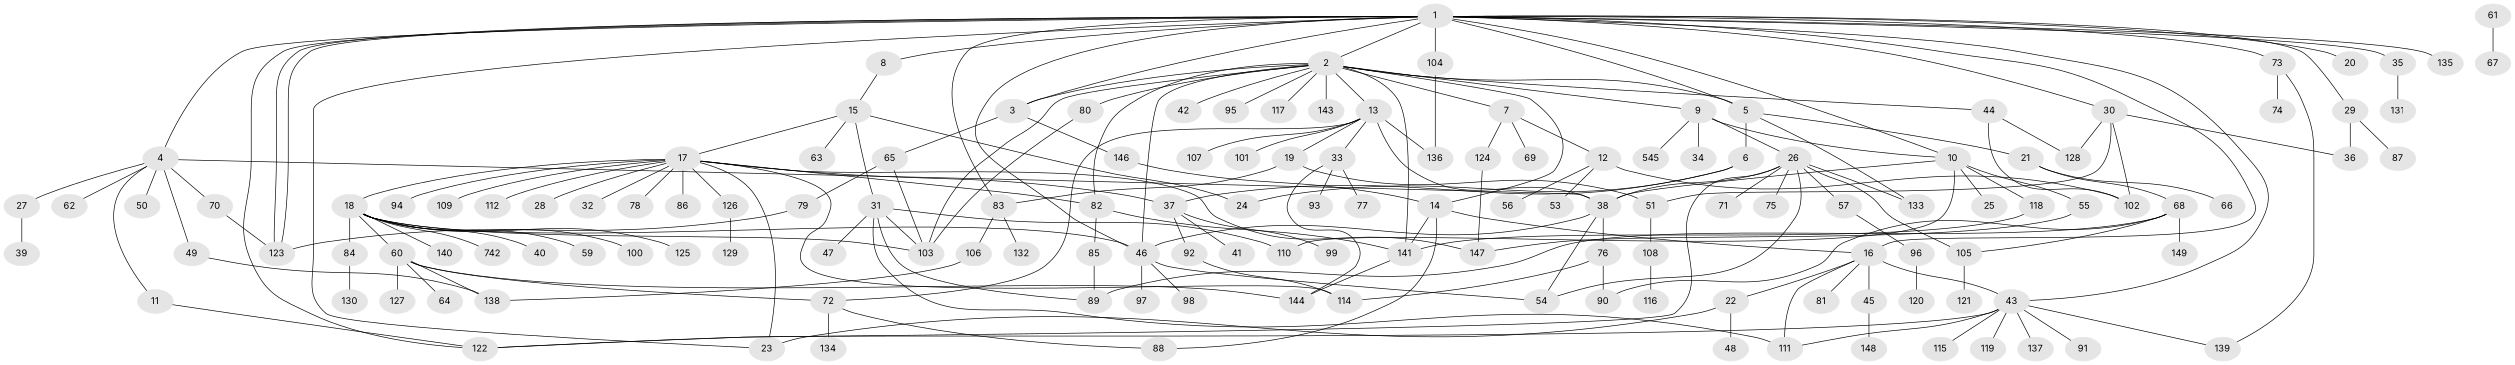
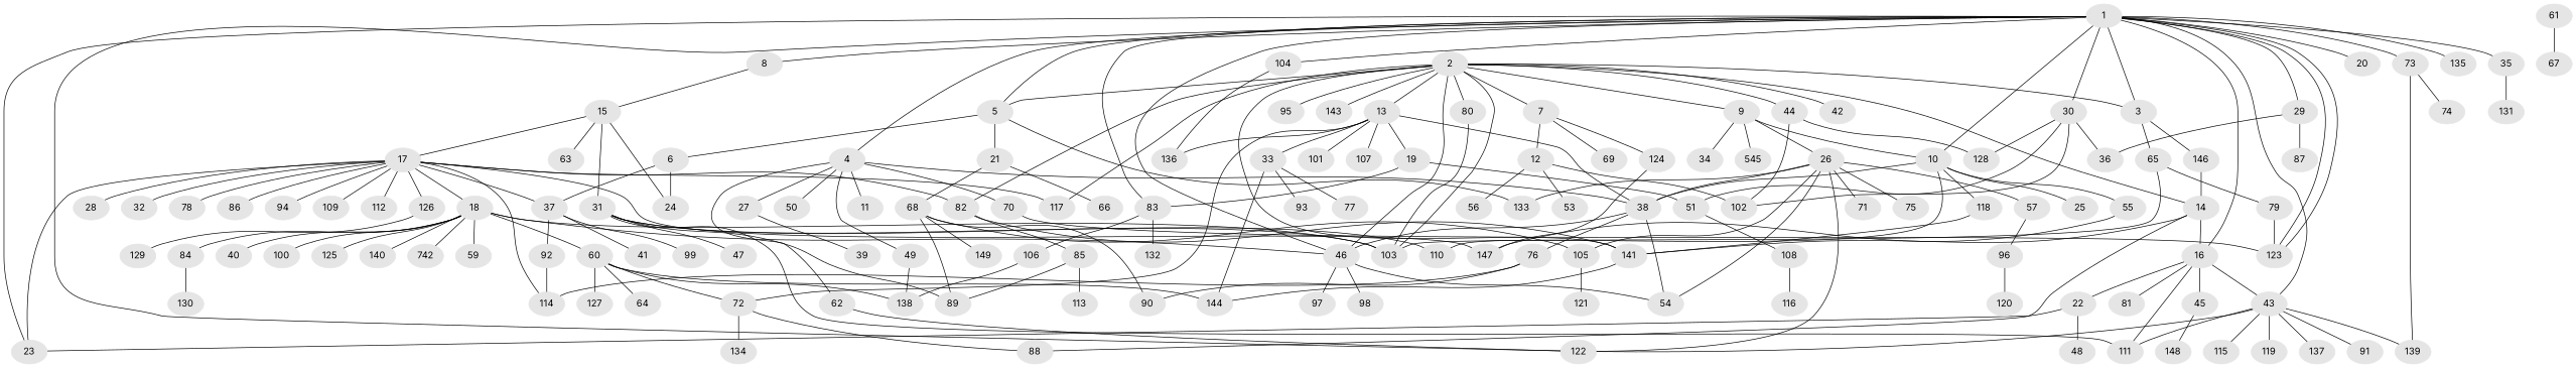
  graph {
    fontname=Inter
    node [color=gray90 fontname=Inter style=filled]
    edge [fontname=Inter]
    1
    2
    3
    4
    5
    8
    10
    16
    20
    23
    29
    30
    35
    43
    46
    73
    83
    104
    122
    123
    135
    14
    7
    9
    13
    42
    44
    80
    82
    95
    103
    117
    141
    143
    65
    146
    11
    27
    38
    49
    50
    62
    70
    6
    21
    133
    15
    25
    55
    110
    118
    88
    22
    45
    81
    111
    36
    87
    102
    51
    128
    131
    91
    115
    119
    137
    139
    54
    97
    98
    74
    106
    132
    136
    12
    69
    124
    26
    34
    n80 [label=545]
    19
    33
    72
    101
    107
    85
    144
    79
    39
    76
    138
    24
    37
    66
    68
    41
    92
    99
    53
    56
    147
    17
    31
    63
    61
    67
    57
    71
    75
    105
    77
    93
    134
    18
    28
    32
    78
    86
    94
    109
    112
    114
    126
    47
    89
    48
    148
    40
    59
    60
    84
    100
    125
    140
    n135 [label=742]
    90
    129
    64
    127
    130
    108
    149
    96
    121
    116
    120
-   1 -- 2
+   113
    1 -- 3
    1 -- 4
    1 -- 5
    1 -- 8
    1 -- 10
    1 -- 16
    1 -- 20
    1 -- 23
    1 -- 29
    1 -- 30
    1 -- 35
    1 -- 43
    1 -- 46
    1 -- 73
    1 -- 83
    1 -- 104
    1 -- 122
    1 -- 123
    1 -- 123
    1 -- 135
    2 -- 3
    2 -- 5
    2 -- 46
    2 -- 14
    2 -- 7
    2 -- 9
    2 -- 13
    2 -- 42
    2 -- 44
    2 -- 80
    2 -- 82
    2 -- 95
    2 -- 103
    2 -- 117
    2 -- 141
    2 -- 143
    3 -- 65
    3 -- 146
    4 -- 11
    4 -- 27
    4 -- 38
    4 -- 49
    4 -- 50
    4 -- 62
    4 -- 70
    5 -- 6
    5 -- 21
    5 -- 133
    8 -- 15
    10 -- 38
    10 -- 25
    10 -- 55
    10 -- 110
    10 -- 118
    16 -- 43
    16 -- 22
    16 -- 45
    16 -- 81
    16 -- 111
    29 -- 36
    29 -- 87
    30 -- 36
    30 -- 102
    30 -- 51
    30 -- 128
    35 -- 131
    43 -- 122
    43 -- 111
    43 -- 91
    43 -- 115
    43 -- 119
    43 -- 137
    43 -- 139
    46 -- 54
    46 -- 97
    46 -- 98
    73 -- 139
    73 -- 74
    83 -- 106
    83 -- 132
    104 -- 136
    14 -- 16
    14 -- 141
    14 -- 88
    7 -- 12
    7 -- 69
    7 -- 124
    9 -- 10
    9 -- 26
    9 -- 34
    9 -- n80
    13 -- 38
    13 -- 136
    13 -- 19
    13 -- 33
    13 -- 72
    13 -- 101
    13 -- 107
    44 -- 102
    44 -- 128
    80 -- 103
    82 -- 141
    82 -- 85
    141 -- 144
    65 -- 103
    65 -- 79
    146 -- 14
    27 -- 39
    38 -- 46
    38 -- 54
    38 -- 76
    49 -- 138
-   11 -- 122
+   62 -- 122
    70 -- 123
    6 -- 24
    6 -- 37
    21 -- 66
    21 -- 68
    15 -- 24
    15 -- 17
    15 -- 31
    15 -- 63
    55 -- 147
    118 -- 141
    22 -- 23
    22 -- 48
    45 -- 148
    51 -- 108
    106 -- 138
    12 -- 102
    12 -- 53
    12 -- 56
    124 -- 147
    26 -- 122
    26 -- 38
    26 -- 133
    26 -- 54
    26 -- 57
    26 -- 71
    26 -- 75
    26 -- 105
    19 -- 83
    19 -- 51
    33 -- 144
    33 -- 77
    33 -- 93
    72 -- 88
    72 -- 134
    85 -- 89
+   85 -- 113
    79 -- 123
    76 -- 114
    76 -- 90
    37 -- 41
    37 -- 92
    37 -- 99
    68 -- 105
    68 -- 89
    68 -- 90
    68 -- 149
    92 -- 114
    17 -- 23
    17 -- 82
+   17 -- 117
    17 -- 37
    17 -- 147
    17 -- 18
    17 -- 28
    17 -- 32
    17 -- 78
    17 -- 86
    17 -- 94
    17 -- 109
    17 -- 112
    17 -- 114
    17 -- 126
    31 -- 103
    31 -- 110
    31 -- 111
    31 -- 47
    31 -- 89
    61 -- 67
    57 -- 96
    105 -- 121
    18 -- 46
    18 -- 103
    18 -- 40
    18 -- 59
    18 -- 60
    18 -- 84
    18 -- 100
    18 -- 125
    18 -- 140
    18 -- n135
    126 -- 129
    60 -- 72
    60 -- 144
    60 -- 138
    60 -- 64
    60 -- 127
    84 -- 130
    108 -- 116
    96 -- 120
  }
